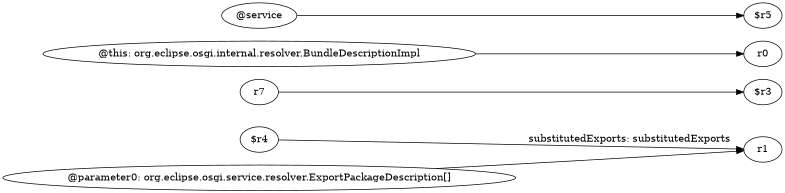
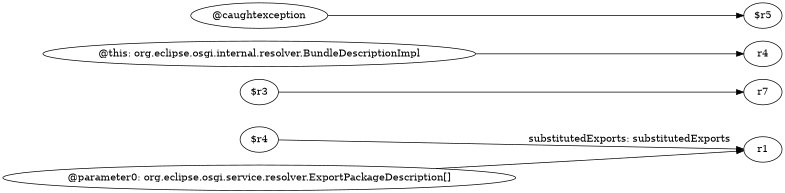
  digraph {
    rankdir=LR
    n1 [label="$r4"]
    n2 [label=r1]
    n3 [label="$r3"]
    n4 [label=r7]
    n5 [label="@this: org.eclipse.osgi.internal.resolver.BundleDescriptionImpl"]
-   n6 [label=r0]
+   n6 [label=r4]
    n7 [label="@parameter0: org.eclipse.osgi.service.resolver.ExportPackageDescription[]"]
-   n8 [label="@service"]
+   n8 [label="@caughtexception"]
    n9 [label="$r5"]
    n1 -> n2 [label="substitutedExports: substitutedExports"]
-   n4 -> n3
+   n3 -> n4
    n5 -> n6
    n7 -> n2
    n8 -> n9
  }
